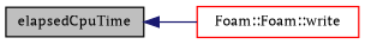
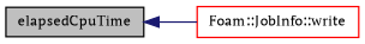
  digraph {
    rankdir=LR
    fontname="PT Serif"
    node [fontname="PT Serif" fontsize=10 shape=record]
    n1 [color=black fillcolor=grey75 fontcolor=black height=0.2 label=elapsedCpuTime style=filled width=0.4]
-   n2 [color=red height=0.2 label="Foam::Foam::write" width=0.4]
+   n2 [color=red height=0.2 label="Foam::JobInfo::write" width=0.4]
    n1 -> n2 [color=midnightblue dir=back fontname="PT Serif" fontsize=10 labelfontname=Helvetica labelfontsize=10 style=solid]
  }
